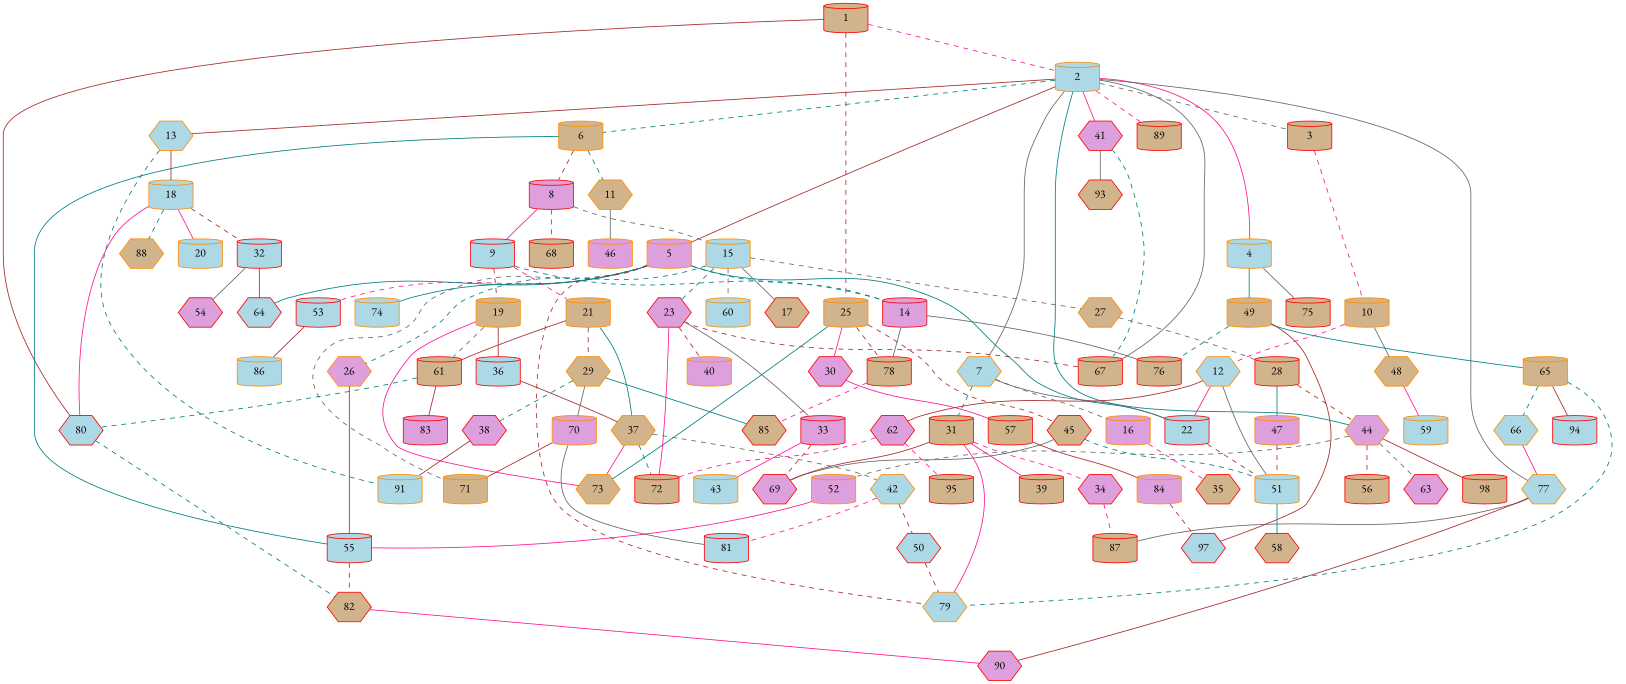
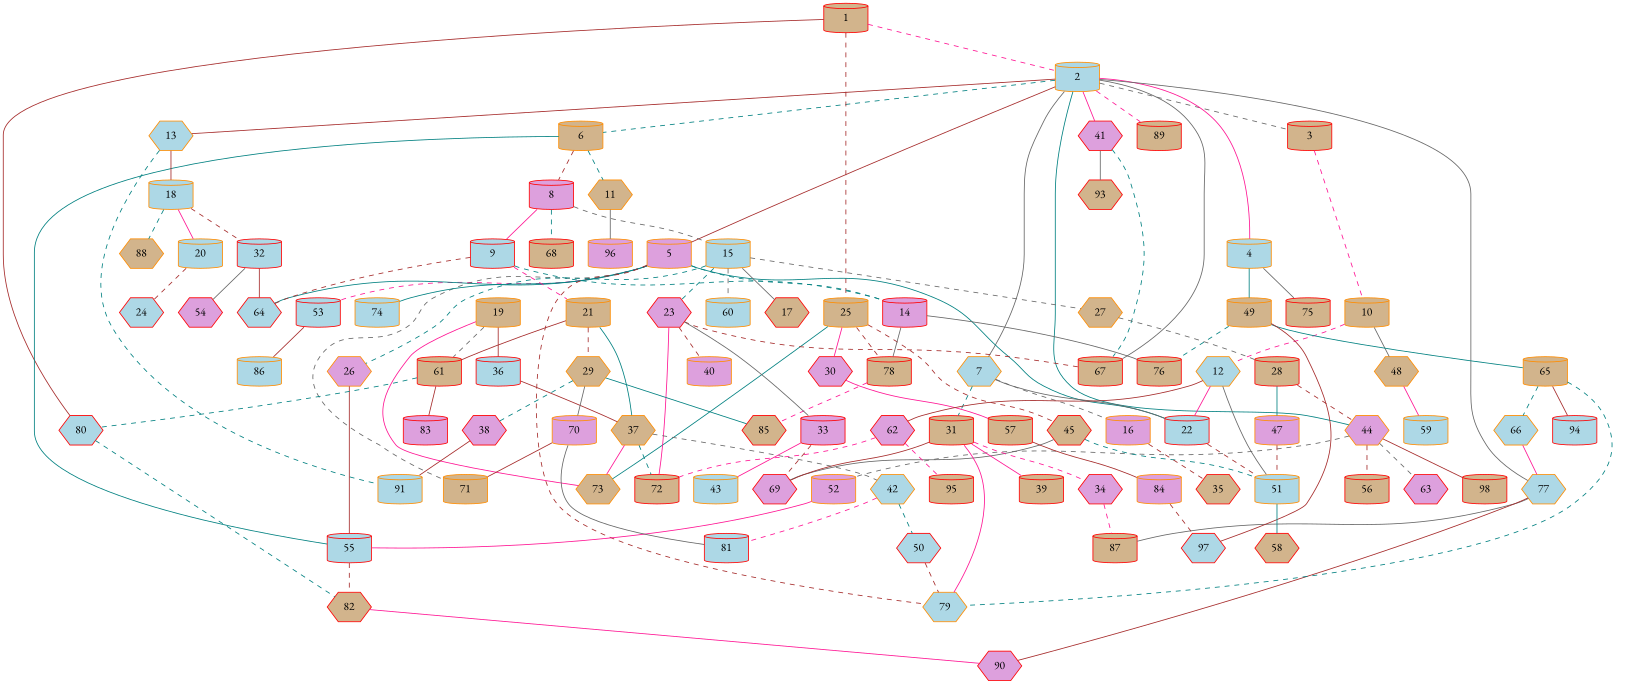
  graph {
    fontname="EB Garamond"
    node [color=red fillcolor=tan fontname="EB Garamond" shape=cylinder style=filled]
    edge [color=brown fontname="EB Garamond" style=solid]
    2 [color=darkorange fillcolor=lightblue]
    1
    25 [color=darkorange]
    80 [fillcolor=lightblue shape=hexagon]
    3
    4 [color=darkorange fillcolor=lightblue]
    5 [color=darkorange fillcolor=plum]
    6 [color=darkorange]
    7 [color=darkorange fillcolor=lightblue shape=hexagon]
    13 [color=darkorange fillcolor=lightblue shape=hexagon]
    41 [fillcolor=plum shape=hexagon]
    44 [color=darkorange fillcolor=plum shape=hexagon]
    67
    77 [color=darkorange fillcolor=lightblue shape=hexagon]
    89
    78
    73 [color=darkorange shape=hexagon]
    30 [fillcolor=plum shape=hexagon]
    45 [shape=hexagon]
    82 [shape=hexagon]
    10 [color=darkorange]
    49 [color=darkorange]
    75
    14 [fillcolor=plum]
    22 [fillcolor=lightblue]
    53 [fillcolor=lightblue]
    64 [fillcolor=lightblue shape=hexagon]
    71 [color=darkorange]
    74 [color=darkorange fillcolor=lightblue]
    79 [color=darkorange fillcolor=lightblue shape=hexagon]
    8 [fillcolor=plum]
    11 [color=darkorange shape=hexagon]
    55 [fillcolor=lightblue]
    16 [color=darkorange fillcolor=plum]
    31
    18 [color=darkorange fillcolor=lightblue]
    91 [color=darkorange fillcolor=lightblue]
    93 [shape=hexagon]
    52 [color=darkorange fillcolor=plum]
    56
    63 [fillcolor=plum shape=hexagon]
    n42 [label=98]
    87
    90 [fillcolor=plum shape=hexagon]
    12 [color=darkorange fillcolor=lightblue shape=hexagon]
    48 [color=darkorange shape=hexagon]
    76
    65 [color=darkorange]
    n49 [fillcolor=lightblue label=97 shape=hexagon]
    51 [color=darkorange fillcolor=lightblue]
    86 [color=darkorange fillcolor=lightblue]
    9 [fillcolor=lightblue]
    15 [color=darkorange fillcolor=lightblue]
    68
-   46 [color=darkorange fillcolor=plum]
+   46 [color=darkorange fillcolor=plum label=96]
    35 [shape=hexagon]
    34 [fillcolor=plum shape=hexagon]
    39
    69 [fillcolor=plum shape=hexagon]
    19 [color=darkorange]
    21 [color=darkorange]
    17 [shape=hexagon]
    23 [fillcolor=plum shape=hexagon]
    26 [color=darkorange fillcolor=plum shape=hexagon]
    27 [color=darkorange shape=hexagon]
    60 [color=darkorange fillcolor=lightblue]
    36 [fillcolor=lightblue]
    61
    29 [color=darkorange shape=hexagon]
    37 [color=darkorange shape=hexagon]
    62 [fillcolor=plum shape=hexagon]
    59 [color=darkorange fillcolor=lightblue]
    58 [shape=hexagon]
    72
    95
    20 [color=darkorange fillcolor=lightblue]
    32 [fillcolor=lightblue]
    88 [color=darkorange shape=hexagon]
    85 [shape=hexagon]
    33 [fillcolor=plum]
    40 [color=darkorange fillcolor=plum]
    28
+   24 [fillcolor=lightblue shape=hexagon]
    54 [fillcolor=plum shape=hexagon]
    83 [fillcolor=plum]
    38 [fillcolor=plum shape=hexagon]
    70 [color=darkorange fillcolor=plum]
    42 [color=darkorange fillcolor=lightblue shape=hexagon]
    43 [color=darkorange fillcolor=lightblue]
    57
    47 [color=darkorange fillcolor=plum]
    81 [fillcolor=lightblue]
    84 [color=darkorange fillcolor=plum]
    50 [fillcolor=lightblue shape=hexagon]
    66 [color=darkorange fillcolor=lightblue shape=hexagon]
    94 [fillcolor=lightblue]
    2 -- 3 [color=gray40 style=dashed]
    2 -- 4 [color=deeppink]
    2 -- 5
    2 -- 6 [color=teal style=dashed]
    2 -- 7 [color=gray40]
    2 -- 13
    2 -- 41 [color=deeppink]
    2 -- 44 [color=teal]
    2 -- 67 [color=gray40]
    2 -- 77 [color=gray40]
    2 -- 89 [color=deeppink style=dashed]
    1 -- 2 [color=deeppink style=dashed]
    1 -- 25 [style=dashed]
    1 -- 80
    25 -- 78 [style=dashed]
    25 -- 73 [color=teal]
    25 -- 30 [color=deeppink]
    25 -- 45 [style=dashed]
    80 -- 82 [color=teal style=dashed]
    3 -- 10 [color=deeppink style=dashed]
    4 -- 49 [color=teal]
    4 -- 75 [color=gray40]
    5 -- 14 [color=teal style=dashed]
    5 -- 22 [color=teal]
    5 -- 53 [color=deeppink style=dashed]
    5 -- 64 [color=teal]
    5 -- 71 [color=gray40 style=dashed]
    5 -- 74 [color=teal]
    5 -- 79 [style=dashed]
    6 -- 8 [style=dashed]
    6 -- 11 [color=teal style=dashed]
    6 -- 55 [color=teal]
    7 -- 22 [color=gray40]
    7 -- 16 [color=gray40 style=dashed]
    7 -- 31 [color=teal style=dashed]
    13 -- 18
    13 -- 91 [color=teal style=dashed]
    41 -- 67 [color=teal style=dashed]
    41 -- 93 [color=gray40]
    44 -- 52 [color=gray40 style=dashed]
    44 -- 56 [style=dashed]
    44 -- 63 [color=gray40 style=dashed]
    44 -- n42
    77 -- 87 [color=gray40]
    77 -- 90
    78 -- 85 [color=deeppink style=dashed]
    30 -- 57 [color=deeppink]
    45 -- 51 [color=teal style=dashed]
    45 -- 69 [color=gray40]
    82 -- 90 [color=deeppink]
    10 -- 12 [color=deeppink style=dashed]
    10 -- 48 [color=gray40]
    49 -- 76 [color=teal style=dashed]
    49 -- 65 [color=teal]
    49 -- n49
    14 -- 78 [color=gray40]
    14 -- 76 [color=gray40]
    22 -- 51 [style=dashed]
    53 -- 86
    8 -- 9 [color=deeppink]
    8 -- 15 [color=gray40 style=dashed]
    8 -- 68 [color=teal style=dashed]
    11 -- 46 [color=gray40]
    55 -- 82 [style=dashed]
-   16 -- 35 [color=deeppink style=dashed]
+   16 -- 35 [style=dashed]
    31 -- 79 [color=deeppink]
    31 -- 34 [color=deeppink style=dashed]
    31 -- 39 [color=deeppink]
    31 -- 69
-   18 -- 80 [color=deeppink]
    18 -- 20 [color=deeppink]
    18 -- 32 [style=dashed]
    18 -- 88 [color=teal style=dashed]
    52 -- 55 [color=deeppink]
    12 -- 22 [color=deeppink]
    12 -- 51 [color=gray40]
    12 -- 62
    48 -- 59 [color=deeppink]
    65 -- 79 [color=teal style=dashed]
    65 -- 66 [color=teal style=dashed]
    65 -- 94
    51 -- 58 [color=teal]
    9 -- 14 [color=teal style=dashed]
-   9 -- 19 [style=dashed]
+   9 -- 64 [style=dashed]
    9 -- 21 [color=deeppink style=dashed]
    15 -- 17 [color=gray40]
    15 -- 23 [color=teal style=dashed]
    15 -- 26 [color=teal style=dashed]
    15 -- 27 [color=gray40 style=dashed]
    15 -- 60 [color=gray40 style=dashed]
    34 -- 87 [color=deeppink style=dashed]
    19 -- 73 [color=deeppink]
    19 -- 36
    19 -- 61 [color=gray40 style=dashed]
    21 -- 61
    21 -- 29 [style=dashed]
    21 -- 37 [color=teal]
    23 -- 67 [style=dashed]
    23 -- 72 [color=deeppink]
    23 -- 33 [color=gray40]
    23 -- 40 [style=dashed]
    26 -- 55
    27 -- 28 [color=gray40 style=dashed]
    36 -- 37
    61 -- 80 [color=teal style=dashed]
    61 -- 83
    29 -- 85 [color=teal]
    29 -- 38 [color=teal style=dashed]
    29 -- 70 [color=gray40]
    37 -- 73 [color=deeppink]
    37 -- 72 [color=teal style=dashed]
    37 -- 42 [color=gray40 style=dashed]
    62 -- 72 [color=deeppink style=dashed]
    62 -- 95 [color=deeppink style=dashed]
+   20 -- 24 [style=dashed]
    32 -- 64
    32 -- 54 [color=gray40]
    33 -- 69 [style=dashed]
    33 -- 43 [color=deeppink]
    28 -- 44 [style=dashed]
    28 -- 47 [color=teal]
    38 -- 91
    70 -- 71
    70 -- 81 [color=gray40]
    42 -- 81 [color=deeppink style=dashed]
-   42 -- 50 [style=dashed]
+   42 -- 50 [color=teal style=dashed]
    57 -- 84
    47 -- 51 [style=dashed]
    84 -- n49 [style=dashed]
    50 -- 79 [style=dashed]
    66 -- 77 [color=deeppink]
  }
